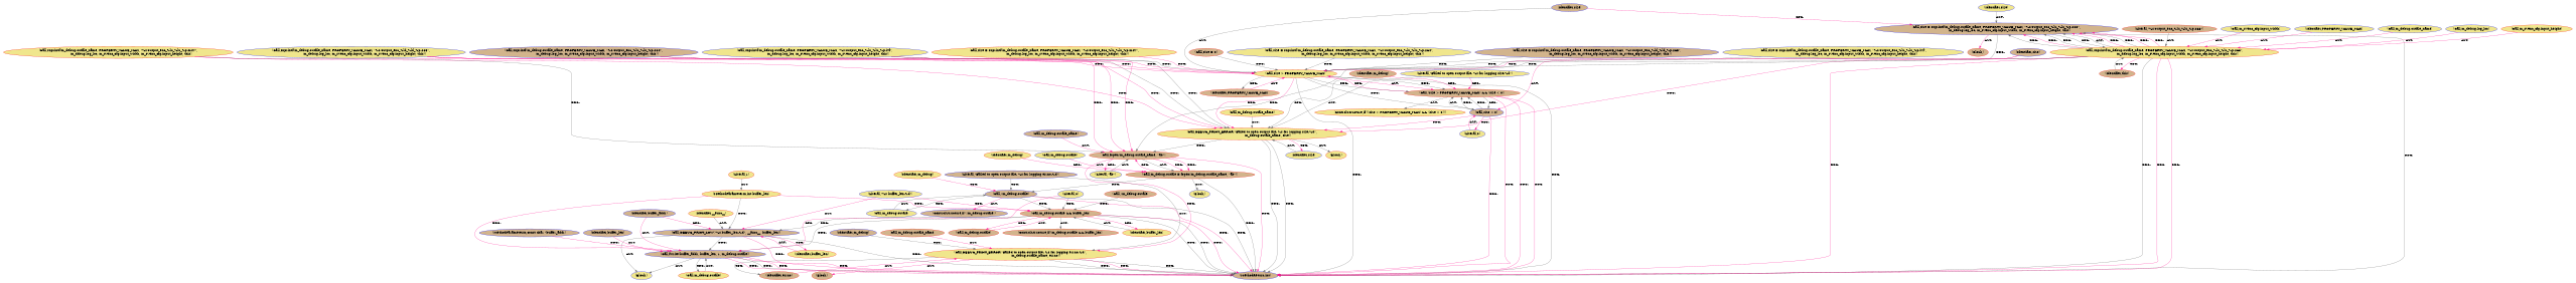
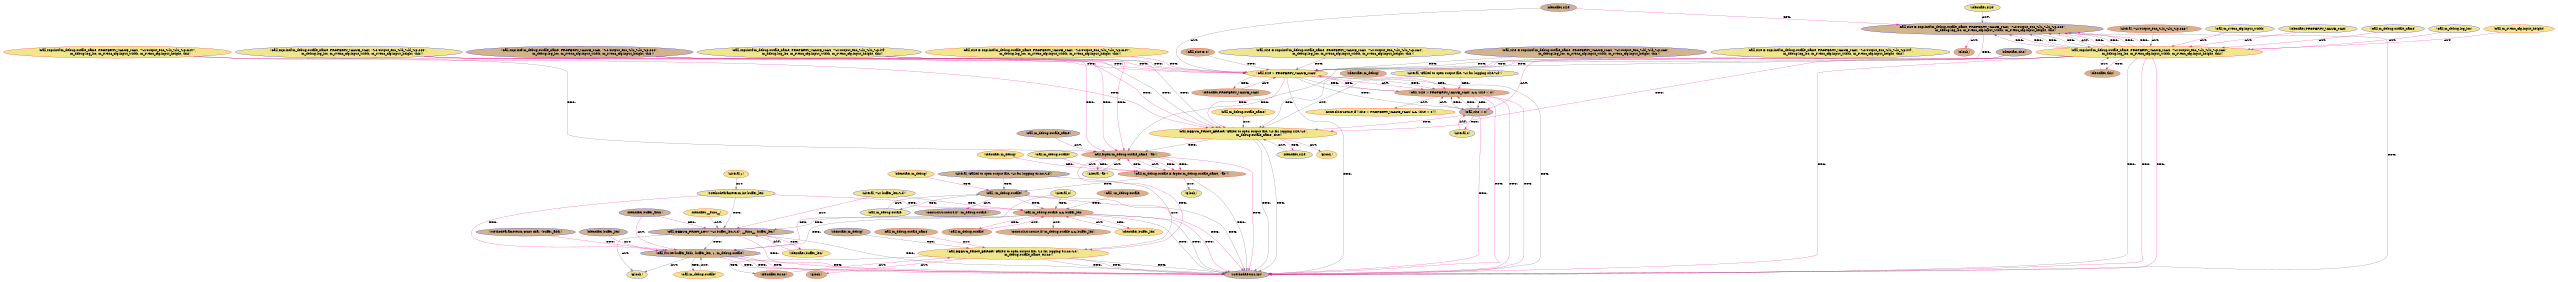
  digraph {
    node [color=blue fillcolor=khaki style=filled]
    edge [color=deeppink]
    n1 [fillcolor=tan label="(Call,size = snprintf(m_debug.outfile_name, PROPERTY_VALUE_MAX, \"%s/output_enc_%lu_%lu_%p.263\",\n                           m_debug.log_loc, m_sVenc_cfg.input_width, m_sVenc_cfg.input_height, this))"]
    n2 [color=red label="(Call,snprintf(m_debug.outfile_name, PROPERTY_VALUE_MAX, \"%s/output_enc_%lu_%lu_%p.263\",\n                           m_debug.log_loc, m_sVenc_cfg.input_width, m_sVenc_cfg.input_height, this))"]
    n3 [color=red label="(Call,size > PROPERTY_VALUE_MAX)"]
    n4 [fillcolor=tan label="(MethodReturn,int)"]
    n5 [color=red fillcolor=tan label="(Block,)"]
    n6 [color=red label="(Call,DEBUG_PRINT_ERROR(\"Failed to open output file: %s for logging size:%d\",\n                                m_debug.outfile_name, size))"]
    n7 [color=red fillcolor=tan label="(Call,fopen(m_debug.outfile_name, \"ab\"))"]
    n8 [color=red fillcolor=tan label="(Identifier,this)"]
    n9 [color=red fillcolor=tan label="(Call,(size > PROPERTY_VALUE_MAX) && (size < 0))"]
    n10 [fillcolor=tan label="(Call,size < 0)"]
    n11 [color=red fillcolor=tan label="(Identifier,PROPERTY_VALUE_MAX)"]
    n12 [label="(Identifier,size)"]
    n13 [color=red label="(Block,)"]
    n14 [color=red fillcolor=tan label="(Call,m_debug.outfile = fopen(m_debug.outfile_name, \"ab\"))"]
    n15 [color=red label="(Call,DEBUG_PRINT_ERROR(\"Failed to open output file: %s for logging errno:%d\",\n                               m_debug.outfile_name, errno))"]
    n16 [label="(Literal,\"ab\")"]
    n17 [color=red label="(ControlStructure,if ((size > PROPERTY_VALUE_MAX) && (size < 0)))"]
    n18 [label="(Literal,0)"]
    n19 [fillcolor=tan label="(Call,!m_debug.outfile)"]
    n20 [label="(Block,)"]
    n21 [color=red fillcolor=tan label="(Identifier,errno)"]
    n22 [color=red fillcolor=tan label="(Block,)"]
    n23 [color=red fillcolor=tan label="(Call,m_debug.outfile && buffer_len)"]
    n24 [fillcolor=tan label="(ControlStructure,if (!m_debug.outfile))"]
    n25 [label="(Call,m_debug.outfile)"]
    n26 [fillcolor=tan label="(Call,DEBUG_PRINT_LOW(\"%s buffer_len:%d\", __func__, buffer_len))"]
    n27 [fillcolor=tan label="(Call,fwrite(buffer_addr, buffer_len, 1, m_debug.outfile))"]
    n28 [color=red fillcolor=tan label="(ControlStructure,if (m_debug.outfile && buffer_len))"]
    n29 [color=red label="(Identifier,buffer_len)"]
    n30 [color=red fillcolor=tan label="(Call,m_debug.outfile)"]
    n31 [color=red label="(Identifier,buffer_len)"]
    n32 [label="(Block,)"]
    n33 [color=red label="(Call,m_debug.outfile)"]
    n34 [color=red fillcolor=tan label="(Literal,\"%s/output_enc_%lu_%lu_%p.263\")"]
    n35 [color=red label="(Identifier,__func__)"]
    n36 [label="(Call,m_sVenc_cfg.input_width)"]
    n37 [label="(Call,snprintf(m_debug.outfile_name, PROPERTY_VALUE_MAX, \"%s/output_enc_%ld_%ld_%p.265\",\n                           m_debug.log_loc, m_sVenc_cfg.input_width, m_sVenc_cfg.input_height, this))"]
    n38 [label="(Identifier,PROPERTY_VALUE_MAX)"]
    n39 [color=red label="(Call,size = snprintf(m_debug.outfile_name, PROPERTY_VALUE_MAX, \"%s/output_enc_%lu_%lu_%p.m4v\",\n                           m_debug.log_loc, m_sVenc_cfg.input_width, m_sVenc_cfg.input_height, this))"]
    n40 [label="(Call,m_debug.outfile)"]
    n41 [fillcolor=tan label="(Call,m_debug.outfile_name)"]
    n42 [color=red fillcolor=tan label="(Call,size = 0)"]
    n43 [color=red fillcolor=tan label="(Call,!m_debug.outfile)"]
    n44 [fillcolor=tan label="(Identifier,size)"]
    n45 [fillcolor=tan label="(Identifier,buffer_len)"]
    n46 [color=red label="(Literal,1)"]
-   n47 [color=red label="(MethodParameterIn,int buffer_len)"]
+   n47 [label="(MethodParameterIn,int buffer_len)"]
    n48 [fillcolor=tan label="(Literal,\"Failed to open output file: %s for logging errno:%d\")"]
    n49 [label="(Identifier,size)"]
    n50 [color=red fillcolor=tan label="(Identifier,m_debug)"]
    n51 [color=red label="(Identifier,m_debug)"]
    n52 [label="(Call,snprintf(m_debug.outfile_name, PROPERTY_VALUE_MAX, \"%s/output_enc_%lu_%lu_%p.ivf\",\n                           m_debug.log_loc, m_sVenc_cfg.input_width, m_sVenc_cfg.input_height, this))"]
    n53 [color=red fillcolor=tan label="(Call,m_debug.outfile_name)"]
    n54 [color=red label="(Call,m_debug.outfile_name)"]
    n55 [fillcolor=tan label="(Call,snprintf(m_debug.outfile_name, PROPERTY_VALUE_MAX, \"%s/output_enc_%lu_%lu_%p.264\",\n                           m_debug.log_loc, m_sVenc_cfg.input_width, m_sVenc_cfg.input_height, this))"]
    n56 [label="(Call,m_debug.outfile_name)"]
    n57 [label="(Call,size = snprintf(m_debug.outfile_name, PROPERTY_VALUE_MAX, \"%s/output_enc_%lu_%lu_%p.264\",\n                           m_debug.log_loc, m_sVenc_cfg.input_width, m_sVenc_cfg.input_height, this))"]
    n58 [label="(Call,m_debug.log_loc)"]
    n59 [fillcolor=tan label="(Call,size = snprintf(m_debug.outfile_name, PROPERTY_VALUE_MAX, \"%s/output_enc_%ld_%ld_%p.265\",\n                           m_debug.log_loc, m_sVenc_cfg.input_width, m_sVenc_cfg.input_height, this))"]
    n60 [label="(Call,size = snprintf(m_debug.outfile_name, PROPERTY_VALUE_MAX, \"%s/output_enc_%lu_%lu_%p.ivf\",\n                           m_debug.log_loc, m_sVenc_cfg.input_width, m_sVenc_cfg.input_height, this))"]
    n61 [color=red label="(Identifier,m_debug)"]
    n62 [label="(Literal,\"Failed to open output file: %s for logging size:%d\")"]
    n63 [fillcolor=tan label="(Identifier,size)"]
    n64 [color=red label="(Call,snprintf(m_debug.outfile_name, PROPERTY_VALUE_MAX, \"%s/output_enc_%lu_%lu_%p.m4v\",\n                           m_debug.log_loc, m_sVenc_cfg.input_width, m_sVenc_cfg.input_height, this))"]
    n65 [label="(Literal,\"%s buffer_len:%d\")"]
    n66 [fillcolor=tan label="(MethodParameterIn,const char *buffer_addr)"]
    n67 [fillcolor=tan label="(Identifier,m_debug)"]
    n68 [color=red label="(Call,m_sVenc_cfg.input_height)"]
    n69 [label="(Literal,0)"]
    n70 [fillcolor=tan label="(Identifier,buffer_addr)"]
    n1 -> n2 [color=gray40 label="CFG: "]
    n1 -> n3 [color=gray40 label="DDG: "]
    n1 -> n4 [color=gray40 label="DDG: "]
    n1 -> n5 [label="AST: "]
    n2 -> n1 [color=gray40 label="AST: "]
    n2 -> n1 [label="DDG: "]
    n2 -> n1 [color=gray40 label="DDG: "]
    n2 -> n1 [label="DDG: "]
    n2 -> n1 [label="DDG: "]
    n2 -> n1 [color=gray40 label="DDG: "]
    n2 -> n1 [label="DDG: "]
    n2 -> n1 [color=gray40 label="DDG: "]
    n2 -> n3 [color=gray40 label="DDG: "]
    n2 -> n4 [label="DDG: "]
    n2 -> n4 [label="DDG: "]
    n2 -> n4 [color=gray40 label="DDG: "]
    n2 -> n4 [label="DDG: "]
    n2 -> n6 [label="DDG: "]
    n2 -> n7 [color=gray40 label="DDG: "]
    n2 -> n8 [label="CFG: "]
    n3 -> n4 [color=gray40 label="DDG: "]
    n3 -> n4 [color=gray40 label="DDG: "]
    n3 -> n6 [label="DDG: "]
    n3 -> n9 [label="AST: "]
    n3 -> n9 [color=gray40 label="DDG: "]
    n3 -> n9 [color=gray40 label="DDG: "]
    n3 -> n10 [color=gray40 label="DDG: "]
    n3 -> n11 [color=gray40 label="CFG: "]
    n6 -> n4 [color=gray40 label="DDG: "]
    n6 -> n4 [color=gray40 label="DDG: "]
    n6 -> n7 [color=gray40 label="DDG: "]
    n6 -> n12 [label="CFG: "]
    n6 -> n13 [color=gray40 label="AST: "]
    n7 -> n4 [label="DDG: "]
    n7 -> n14 [color=gray40 label="AST: "]
    n7 -> n14 [label="DDG: "]
    n7 -> n14 [label="DDG: "]
    n7 -> n15 [label="DDG: "]
    n7 -> n16 [label="CFG: "]
    n8 -> n2 [color=gray40 label="AST: "]
    n9 -> n3 [label="CFG: "]
    n9 -> n4 [label="DDG: "]
    n9 -> n4 [label="DDG: "]
    n9 -> n4 [label="DDG: "]
    n9 -> n10 [color=gray40 label="CFG: "]
    n9 -> n17 [color=gray40 label="AST: "]
    n10 -> n4 [label="DDG: "]
    n10 -> n6 [label="DDG: "]
    n10 -> n9 [color=gray40 label="AST: "]
    n10 -> n9 [color=gray40 label="DDG: "]
    n10 -> n9 [color=gray40 label="DDG: "]
    n10 -> n18 [label="CFG: "]
    n11 -> n3 [label="AST: "]
    n12 -> n6 [color=gray40 label="AST: "]
    n14 -> n4 [color=gray40 label="DDG: "]
    n14 -> n7 [label="CFG: "]
    n14 -> n19 [color=gray40 label="DDG: "]
    n14 -> n20 [color=gray40 label="AST: "]
    n15 -> n4 [color=gray40 label="DDG: "]
    n15 -> n4 [color=gray40 label="DDG: "]
    n15 -> n4 [label="DDG: "]
    n15 -> n21 [color=gray40 label="CFG: "]
    n15 -> n22 [label="AST: "]
    n16 -> n7 [color=gray40 label="AST: "]
    n18 -> n10 [label="AST: "]
    n19 -> n4 [color=gray40 label="DDG: "]
    n19 -> n4 [label="DDG: "]
    n19 -> n23 [color=gray40 label="DDG: "]
    n19 -> n24 [label="AST: "]
    n19 -> n25 [color=gray40 label="CFG: "]
    n21 -> n15 [label="AST: "]
    n23 -> n4 [color=gray40 label="DDG: "]
    n23 -> n4 [label="DDG: "]
    n23 -> n4 [color=gray40 label="DDG: "]
    n23 -> n26 [color=gray40 label="DDG: "]
    n23 -> n27 [color=gray40 label="DDG: "]
    n23 -> n28 [color=gray40 label="AST: "]
    n23 -> n29 [label="CFG: "]
    n23 -> n30 [label="CFG: "]
    n25 -> n19 [color=gray40 label="AST: "]
    n26 -> n4 [label="DDG: "]
    n26 -> n4 [color=gray40 label="DDG: "]
    n26 -> n27 [color=gray40 label="DDG: "]
    n26 -> n31 [label="CFG: "]
    n26 -> n32 [color=gray40 label="AST: "]
    n27 -> n4 [label="DDG: "]
    n27 -> n4 [label="DDG: "]
    n27 -> n4 [label="DDG: "]
    n27 -> n4 [color=gray40 label="DDG: "]
    n27 -> n32 [color=gray40 label="AST: "]
    n27 -> n33 [color=gray40 label="CFG: "]
    n29 -> n23 [color=gray40 label="AST: "]
    n30 -> n23 [label="AST: "]
    n31 -> n26 [label="AST: "]
    n33 -> n27 [color=gray40 label="AST: "]
    n34 -> n2 [color=gray40 label="AST: "]
    n35 -> n26 [color=gray40 label="AST: "]
    n36 -> n2 [label="AST: "]
    n37 -> n3 [label="DDG: "]
    n37 -> n6 [label="DDG: "]
    n37 -> n7 [label="DDG: "]
    n38 -> n2 [label="AST: "]
    n39 -> n3 [label="DDG: "]
    n40 -> n14 [label="AST: "]
    n41 -> n7 [label="AST: "]
    n42 -> n3 [color=gray40 label="DDG: "]
    n43 -> n23 [color=gray40 label="DDG: "]
    n44 -> n1 [label="CFG: "]
    n44 -> n3 [color=gray40 label="AST: "]
    n45 -> n27 [label="AST: "]
    n46 -> n47 [color=gray40 label="AST: "]
    n47 -> n23 [label="DDG: "]
    n47 -> n26 [color=gray40 label="DDG: "]
    n47 -> n27 [label="DDG: "]
    n48 -> n15 [color=gray40 label="AST: "]
    n48 -> n19 [color=gray40 label="CFG: "]
    n49 -> n1 [color=gray40 label="AST: "]
    n50 -> n6 [color=gray40 label="CFG: "]
    n50 -> n9 [label="CFG: "]
    n51 -> n19 [label="CFG: "]
    n52 -> n3 [color=gray40 label="DDG: "]
    n52 -> n6 [color=gray40 label="DDG: "]
    n52 -> n7 [label="DDG: "]
    n53 -> n15 [label="AST: "]
    n54 -> n6 [color=gray40 label="AST: "]
    n55 -> n3 [label="DDG: "]
    n55 -> n6 [color=gray40 label="DDG: "]
    n55 -> n7 [label="DDG: "]
    n56 -> n2 [label="AST: "]
    n57 -> n3 [color=gray40 label="DDG: "]
    n58 -> n2 [label="AST: "]
    n59 -> n3 [color=gray40 label="DDG: "]
    n60 -> n3 [color=gray40 label="DDG: "]
    n61 -> n14 [label="CFG: "]
    n62 -> n6 [color=gray40 label="AST: "]
    n62 -> n9 [label="CFG: "]
    n63 -> n3 [label="CFG: "]
    n63 -> n10 [label="AST: "]
    n64 -> n3 [label="DDG: "]
    n64 -> n6 [label="DDG: "]
    n64 -> n7 [color=gray40 label="DDG: "]
    n65 -> n23 [label="CFG: "]
    n65 -> n26 [label="AST: "]
    n66 -> n27 [label="DDG: "]
    n67 -> n15 [color=gray40 label="CFG: "]
    n68 -> n2 [label="AST: "]
    n69 -> n23 [color=gray40 label="CFG: "]
    n69 -> n27 [label="CFG: "]
    n70 -> n26 [label="CFG: "]
    n70 -> n27 [label="AST: "]
  }
